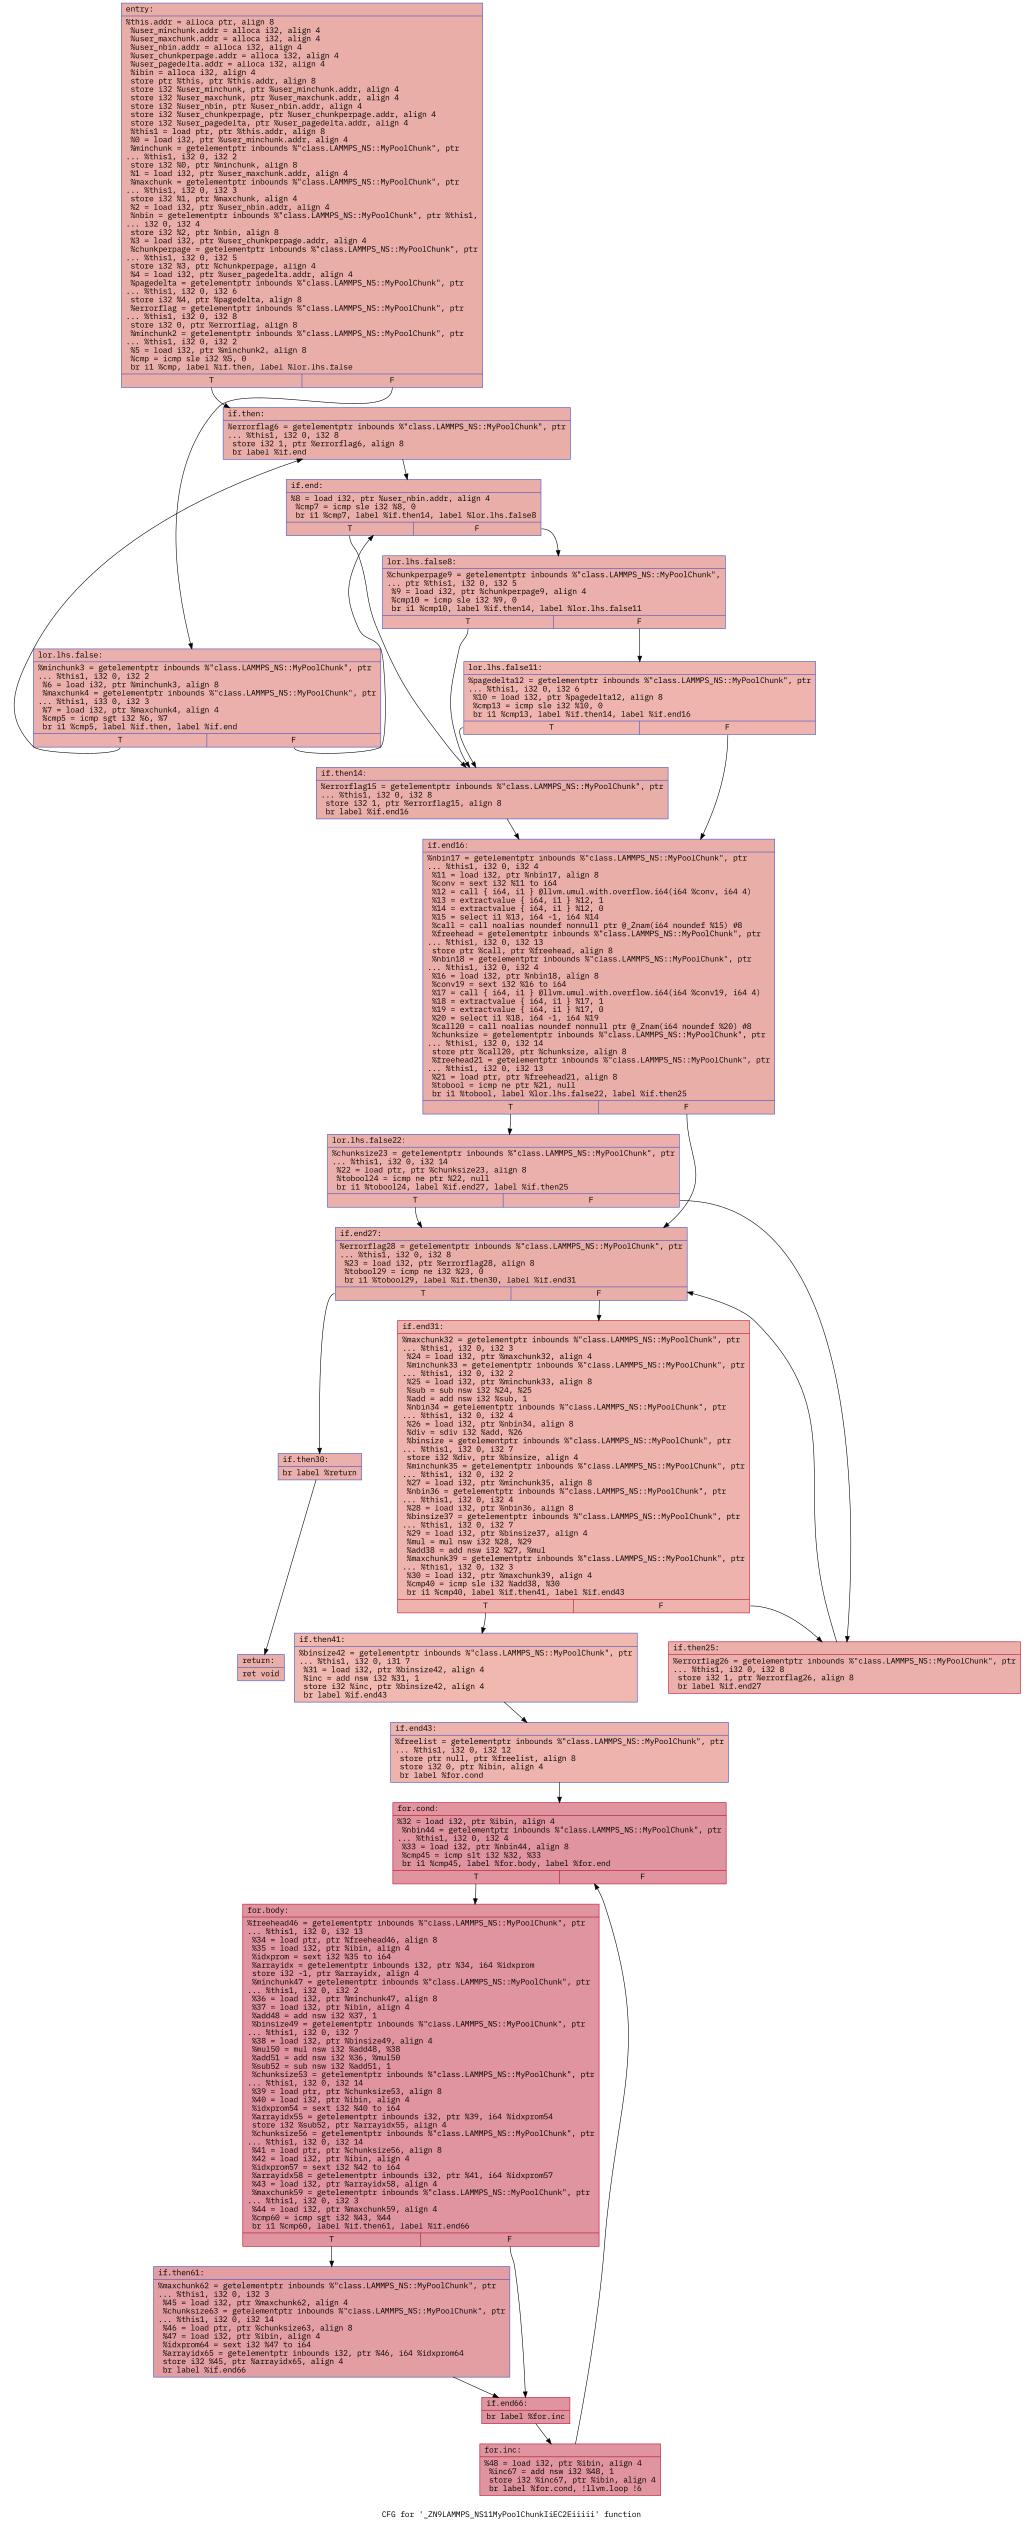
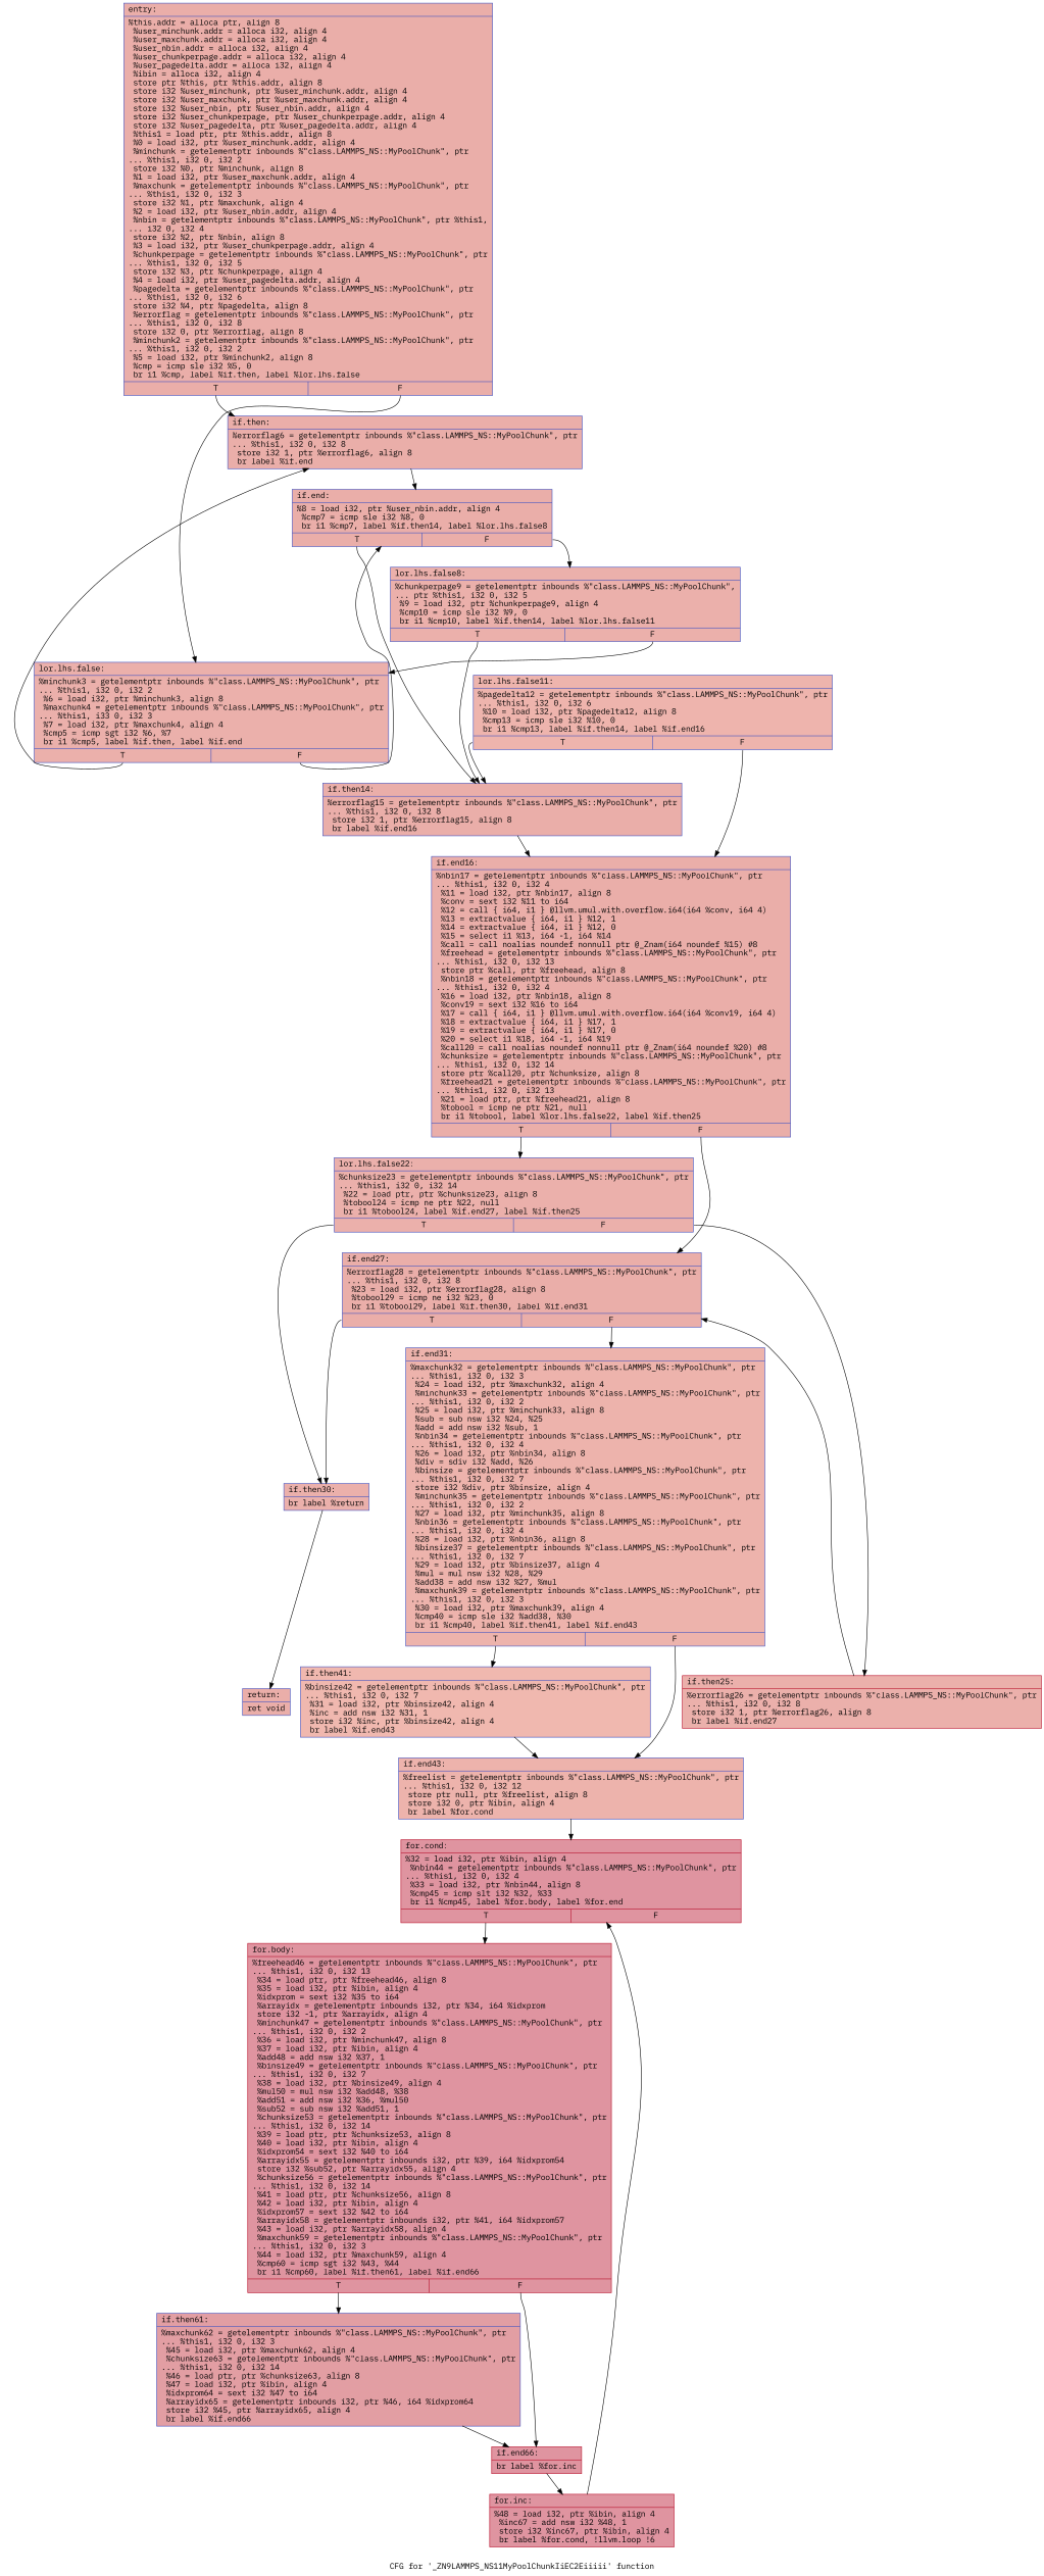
  digraph {
    fontname="IBM Plex Mono"
    label="CFG for '_ZN9LAMMPS_NS11MyPoolChunkIiEC2Eiiiii' function"
    node [color="#3d50c3ff" fillcolor="#d0473d70" fontname="IBM Plex Mono" shape=record style=filled]
    edge [fontname="IBM Plex Mono" tailport=s0]
    n1 [label="{entry:\l|  %this.addr = alloca ptr, align 8\l  %user_minchunk.addr = alloca i32, align 4\l  %user_maxchunk.addr = alloca i32, align 4\l  %user_nbin.addr = alloca i32, align 4\l  %user_chunkperpage.addr = alloca i32, align 4\l  %user_pagedelta.addr = alloca i32, align 4\l  %ibin = alloca i32, align 4\l  store ptr %this, ptr %this.addr, align 8\l  store i32 %user_minchunk, ptr %user_minchunk.addr, align 4\l  store i32 %user_maxchunk, ptr %user_maxchunk.addr, align 4\l  store i32 %user_nbin, ptr %user_nbin.addr, align 4\l  store i32 %user_chunkperpage, ptr %user_chunkperpage.addr, align 4\l  store i32 %user_pagedelta, ptr %user_pagedelta.addr, align 4\l  %this1 = load ptr, ptr %this.addr, align 8\l  %0 = load i32, ptr %user_minchunk.addr, align 4\l  %minchunk = getelementptr inbounds %\"class.LAMMPS_NS::MyPoolChunk\", ptr\l... %this1, i32 0, i32 2\l  store i32 %0, ptr %minchunk, align 8\l  %1 = load i32, ptr %user_maxchunk.addr, align 4\l  %maxchunk = getelementptr inbounds %\"class.LAMMPS_NS::MyPoolChunk\", ptr\l... %this1, i32 0, i32 3\l  store i32 %1, ptr %maxchunk, align 4\l  %2 = load i32, ptr %user_nbin.addr, align 4\l  %nbin = getelementptr inbounds %\"class.LAMMPS_NS::MyPoolChunk\", ptr %this1,\l... i32 0, i32 4\l  store i32 %2, ptr %nbin, align 8\l  %3 = load i32, ptr %user_chunkperpage.addr, align 4\l  %chunkperpage = getelementptr inbounds %\"class.LAMMPS_NS::MyPoolChunk\", ptr\l... %this1, i32 0, i32 5\l  store i32 %3, ptr %chunkperpage, align 4\l  %4 = load i32, ptr %user_pagedelta.addr, align 4\l  %pagedelta = getelementptr inbounds %\"class.LAMMPS_NS::MyPoolChunk\", ptr\l... %this1, i32 0, i32 6\l  store i32 %4, ptr %pagedelta, align 8\l  %errorflag = getelementptr inbounds %\"class.LAMMPS_NS::MyPoolChunk\", ptr\l... %this1, i32 0, i32 8\l  store i32 0, ptr %errorflag, align 8\l  %minchunk2 = getelementptr inbounds %\"class.LAMMPS_NS::MyPoolChunk\", ptr\l... %this1, i32 0, i32 2\l  %5 = load i32, ptr %minchunk2, align 8\l  %cmp = icmp sle i32 %5, 0\l  br i1 %cmp, label %if.then, label %lor.lhs.false\l|{<s0>T|<s1>F}}"]
    n2 [label="{if.then:\l|  %errorflag6 = getelementptr inbounds %\"class.LAMMPS_NS::MyPoolChunk\", ptr\l... %this1, i32 0, i32 8\l  store i32 1, ptr %errorflag6, align 8\l  br label %if.end\l}"]
    n3 [fillcolor="#d24b4070" label="{lor.lhs.false:\l|  %minchunk3 = getelementptr inbounds %\"class.LAMMPS_NS::MyPoolChunk\", ptr\l... %this1, i32 0, i32 2\l  %6 = load i32, ptr %minchunk3, align 8\l  %maxchunk4 = getelementptr inbounds %\"class.LAMMPS_NS::MyPoolChunk\", ptr\l... %this1, i33 0, i32 3\l  %7 = load i32, ptr %maxchunk4, align 4\l  %cmp5 = icmp sgt i32 %6, %7\l  br i1 %cmp5, label %if.then, label %if.end\l|{<s0>T|<s1>F}}"]
    n4 [label="{if.end:\l|  %8 = load i32, ptr %user_nbin.addr, align 4\l  %cmp7 = icmp sle i32 %8, 0\l  br i1 %cmp7, label %if.then14, label %lor.lhs.false8\l|{<s0>T|<s1>F}}"]
    n5 [label="{if.then14:\l|  %errorflag15 = getelementptr inbounds %\"class.LAMMPS_NS::MyPoolChunk\", ptr\l... %this1, i32 0, i32 8\l  store i32 1, ptr %errorflag15, align 8\l  br label %if.end16\l}"]
    n6 [fillcolor="#d24b4070" label="{lor.lhs.false8:\l|  %chunkperpage9 = getelementptr inbounds %\"class.LAMMPS_NS::MyPoolChunk\",\l... ptr %this1, i32 0, i32 5\l  %9 = load i32, ptr %chunkperpage9, align 4\l  %cmp10 = icmp sle i32 %9, 0\l  br i1 %cmp10, label %if.then14, label %lor.lhs.false11\l|{<s0>T|<s1>F}}"]
    n7 [label="{if.end16:\l|  %nbin17 = getelementptr inbounds %\"class.LAMMPS_NS::MyPoolChunk\", ptr\l... %this1, i32 0, i32 4\l  %11 = load i32, ptr %nbin17, align 8\l  %conv = sext i32 %11 to i64\l  %12 = call \{ i64, i1 \} @llvm.umul.with.overflow.i64(i64 %conv, i64 4)\l  %13 = extractvalue \{ i64, i1 \} %12, 1\l  %14 = extractvalue \{ i64, i1 \} %12, 0\l  %15 = select i1 %13, i64 -1, i64 %14\l  %call = call noalias noundef nonnull ptr @_Znam(i64 noundef %15) #8\l  %freehead = getelementptr inbounds %\"class.LAMMPS_NS::MyPoolChunk\", ptr\l... %this1, i32 0, i32 13\l  store ptr %call, ptr %freehead, align 8\l  %nbin18 = getelementptr inbounds %\"class.LAMMPS_NS::MyPoolChunk\", ptr\l... %this1, i32 0, i32 4\l  %16 = load i32, ptr %nbin18, align 8\l  %conv19 = sext i32 %16 to i64\l  %17 = call \{ i64, i1 \} @llvm.umul.with.overflow.i64(i64 %conv19, i64 4)\l  %18 = extractvalue \{ i64, i1 \} %17, 1\l  %19 = extractvalue \{ i64, i1 \} %17, 0\l  %20 = select i1 %18, i64 -1, i64 %19\l  %call20 = call noalias noundef nonnull ptr @_Znam(i64 noundef %20) #8\l  %chunksize = getelementptr inbounds %\"class.LAMMPS_NS::MyPoolChunk\", ptr\l... %this1, i32 0, i32 14\l  store ptr %call20, ptr %chunksize, align 8\l  %freehead21 = getelementptr inbounds %\"class.LAMMPS_NS::MyPoolChunk\", ptr\l... %this1, i32 0, i32 13\l  %21 = load ptr, ptr %freehead21, align 8\l  %tobool = icmp ne ptr %21, null\l  br i1 %tobool, label %lor.lhs.false22, label %if.then25\l|{<s0>T|<s1>F}}"]
    n8 [fillcolor="#d8564670" label="{lor.lhs.false11:\l|  %pagedelta12 = getelementptr inbounds %\"class.LAMMPS_NS::MyPoolChunk\", ptr\l... %this1, i32 0, i32 6\l  %10 = load i32, ptr %pagedelta12, align 8\l  %cmp13 = icmp sle i32 %10, 0\l  br i1 %cmp13, label %if.then14, label %if.end16\l|{<s0>T|<s1>F}}"]
    n9 [fillcolor="#d24b4070" label="{lor.lhs.false22:\l|  %chunksize23 = getelementptr inbounds %\"class.LAMMPS_NS::MyPoolChunk\", ptr\l... %this1, i32 0, i32 14\l  %22 = load ptr, ptr %chunksize23, align 8\l  %tobool24 = icmp ne ptr %22, null\l  br i1 %tobool24, label %if.end27, label %if.then25\l|{<s0>T|<s1>F}}"]
    n10 [label="{if.end27:\l|  %errorflag28 = getelementptr inbounds %\"class.LAMMPS_NS::MyPoolChunk\", ptr\l... %this1, i32 0, i32 8\l  %23 = load i32, ptr %errorflag28, align 8\l  %tobool29 = icmp ne i32 %23, 0\l  br i1 %tobool29, label %if.then30, label %if.end31\l|{<s0>T|<s1>F}}"]
    n11 [color="#b70d28ff" fillcolor="#d24b4070" label="{if.then25:\l|  %errorflag26 = getelementptr inbounds %\"class.LAMMPS_NS::MyPoolChunk\", ptr\l... %this1, i32 0, i32 8\l  store i32 1, ptr %errorflag26, align 8\l  br label %if.end27\l}"]
    n12 [fillcolor="#d24b4070" label="{if.then30:\l|  br label %return\l}"]
-   n13 [color="#b70d28ff" fillcolor="#d6524470" label="{if.end31:\l|  %maxchunk32 = getelementptr inbounds %\"class.LAMMPS_NS::MyPoolChunk\", ptr\l... %this1, i32 0, i32 3\l  %24 = load i32, ptr %maxchunk32, align 4\l  %minchunk33 = getelementptr inbounds %\"class.LAMMPS_NS::MyPoolChunk\", ptr\l... %this1, i32 0, i32 2\l  %25 = load i32, ptr %minchunk33, align 8\l  %sub = sub nsw i32 %24, %25\l  %add = add nsw i32 %sub, 1\l  %nbin34 = getelementptr inbounds %\"class.LAMMPS_NS::MyPoolChunk\", ptr\l... %this1, i32 0, i32 4\l  %26 = load i32, ptr %nbin34, align 8\l  %div = sdiv i32 %add, %26\l  %binsize = getelementptr inbounds %\"class.LAMMPS_NS::MyPoolChunk\", ptr\l... %this1, i32 0, i32 7\l  store i32 %div, ptr %binsize, align 4\l  %minchunk35 = getelementptr inbounds %\"class.LAMMPS_NS::MyPoolChunk\", ptr\l... %this1, i32 0, i32 2\l  %27 = load i32, ptr %minchunk35, align 8\l  %nbin36 = getelementptr inbounds %\"class.LAMMPS_NS::MyPoolChunk\", ptr\l... %this1, i32 0, i32 4\l  %28 = load i32, ptr %nbin36, align 8\l  %binsize37 = getelementptr inbounds %\"class.LAMMPS_NS::MyPoolChunk\", ptr\l... %this1, i32 0, i32 7\l  %29 = load i32, ptr %binsize37, align 4\l  %mul = mul nsw i32 %28, %29\l  %add38 = add nsw i32 %27, %mul\l  %maxchunk39 = getelementptr inbounds %\"class.LAMMPS_NS::MyPoolChunk\", ptr\l... %this1, i32 0, i32 3\l  %30 = load i32, ptr %maxchunk39, align 4\l  %cmp40 = icmp sle i32 %add38, %30\l  br i1 %cmp40, label %if.then41, label %if.end43\l|{<s0>T|<s1>F}}"]
+   n13 [fillcolor="#d6524470" label="{if.end31:\l|  %maxchunk32 = getelementptr inbounds %\"class.LAMMPS_NS::MyPoolChunk\", ptr\l... %this1, i32 0, i32 3\l  %24 = load i32, ptr %maxchunk32, align 4\l  %minchunk33 = getelementptr inbounds %\"class.LAMMPS_NS::MyPoolChunk\", ptr\l... %this1, i32 0, i32 2\l  %25 = load i32, ptr %minchunk33, align 8\l  %sub = sub nsw i32 %24, %25\l  %add = add nsw i32 %sub, 1\l  %nbin34 = getelementptr inbounds %\"class.LAMMPS_NS::MyPoolChunk\", ptr\l... %this1, i32 0, i32 4\l  %26 = load i32, ptr %nbin34, align 8\l  %div = sdiv i32 %add, %26\l  %binsize = getelementptr inbounds %\"class.LAMMPS_NS::MyPoolChunk\", ptr\l... %this1, i32 0, i32 7\l  store i32 %div, ptr %binsize, align 4\l  %minchunk35 = getelementptr inbounds %\"class.LAMMPS_NS::MyPoolChunk\", ptr\l... %this1, i32 0, i32 2\l  %27 = load i32, ptr %minchunk35, align 8\l  %nbin36 = getelementptr inbounds %\"class.LAMMPS_NS::MyPoolChunk\", ptr\l... %this1, i32 0, i32 4\l  %28 = load i32, ptr %nbin36, align 8\l  %binsize37 = getelementptr inbounds %\"class.LAMMPS_NS::MyPoolChunk\", ptr\l... %this1, i32 0, i32 7\l  %29 = load i32, ptr %binsize37, align 4\l  %mul = mul nsw i32 %28, %29\l  %add38 = add nsw i32 %27, %mul\l  %maxchunk39 = getelementptr inbounds %\"class.LAMMPS_NS::MyPoolChunk\", ptr\l... %this1, i32 0, i32 3\l  %30 = load i32, ptr %maxchunk39, align 4\l  %cmp40 = icmp sle i32 %add38, %30\l  br i1 %cmp40, label %if.then41, label %if.end43\l|{<s0>T|<s1>F}}"]
    n14 [label="{return:\l|  ret void\l}"]
-   n15 [fillcolor="#dc5d4a70" label="{if.then41:\l|  %binsize42 = getelementptr inbounds %\"class.LAMMPS_NS::MyPoolChunk\", ptr\l... %this1, i32 0, i31 7\l  %31 = load i32, ptr %binsize42, align 4\l  %inc = add nsw i32 %31, 1\l  store i32 %inc, ptr %binsize42, align 4\l  br label %if.end43\l}"]
+   n15 [fillcolor="#dc5d4a70" label="{if.then41:\l|  %binsize42 = getelementptr inbounds %\"class.LAMMPS_NS::MyPoolChunk\", ptr\l... %this1, i32 0, i32 7\l  %31 = load i32, ptr %binsize42, align 4\l  %inc = add nsw i32 %31, 1\l  store i32 %inc, ptr %binsize42, align 4\l  br label %if.end43\l}"]
    n16 [fillcolor="#d6524470" label="{if.end43:\l|  %freelist = getelementptr inbounds %\"class.LAMMPS_NS::MyPoolChunk\", ptr\l... %this1, i32 0, i32 12\l  store ptr null, ptr %freelist, align 8\l  store i32 0, ptr %ibin, align 4\l  br label %for.cond\l}"]
    n17 [color="#b70d28ff" fillcolor="#b70d2870" label="{for.cond:\l|  %32 = load i32, ptr %ibin, align 4\l  %nbin44 = getelementptr inbounds %\"class.LAMMPS_NS::MyPoolChunk\", ptr\l... %this1, i32 0, i32 4\l  %33 = load i32, ptr %nbin44, align 8\l  %cmp45 = icmp slt i32 %32, %33\l  br i1 %cmp45, label %for.body, label %for.end\l|{<s0>T|<s1>F}}"]
    n18 [color="#b70d28ff" fillcolor="#b70d2870" label="{for.body:\l|  %freehead46 = getelementptr inbounds %\"class.LAMMPS_NS::MyPoolChunk\", ptr\l... %this1, i32 0, i32 13\l  %34 = load ptr, ptr %freehead46, align 8\l  %35 = load i32, ptr %ibin, align 4\l  %idxprom = sext i32 %35 to i64\l  %arrayidx = getelementptr inbounds i32, ptr %34, i64 %idxprom\l  store i32 -1, ptr %arrayidx, align 4\l  %minchunk47 = getelementptr inbounds %\"class.LAMMPS_NS::MyPoolChunk\", ptr\l... %this1, i32 0, i32 2\l  %36 = load i32, ptr %minchunk47, align 8\l  %37 = load i32, ptr %ibin, align 4\l  %add48 = add nsw i32 %37, 1\l  %binsize49 = getelementptr inbounds %\"class.LAMMPS_NS::MyPoolChunk\", ptr\l... %this1, i32 0, i32 7\l  %38 = load i32, ptr %binsize49, align 4\l  %mul50 = mul nsw i32 %add48, %38\l  %add51 = add nsw i32 %36, %mul50\l  %sub52 = sub nsw i32 %add51, 1\l  %chunksize53 = getelementptr inbounds %\"class.LAMMPS_NS::MyPoolChunk\", ptr\l... %this1, i32 0, i32 14\l  %39 = load ptr, ptr %chunksize53, align 8\l  %40 = load i32, ptr %ibin, align 4\l  %idxprom54 = sext i32 %40 to i64\l  %arrayidx55 = getelementptr inbounds i32, ptr %39, i64 %idxprom54\l  store i32 %sub52, ptr %arrayidx55, align 4\l  %chunksize56 = getelementptr inbounds %\"class.LAMMPS_NS::MyPoolChunk\", ptr\l... %this1, i32 0, i32 14\l  %41 = load ptr, ptr %chunksize56, align 8\l  %42 = load i32, ptr %ibin, align 4\l  %idxprom57 = sext i32 %42 to i64\l  %arrayidx58 = getelementptr inbounds i32, ptr %41, i64 %idxprom57\l  %43 = load i32, ptr %arrayidx58, align 4\l  %maxchunk59 = getelementptr inbounds %\"class.LAMMPS_NS::MyPoolChunk\", ptr\l... %this1, i32 0, i32 3\l  %44 = load i32, ptr %maxchunk59, align 4\l  %cmp60 = icmp sgt i32 %43, %44\l  br i1 %cmp60, label %if.then61, label %if.end66\l|{<s0>T|<s1>F}}"]
    n19 [fillcolor="#be242e70" label="{if.then61:\l|  %maxchunk62 = getelementptr inbounds %\"class.LAMMPS_NS::MyPoolChunk\", ptr\l... %this1, i32 0, i32 3\l  %45 = load i32, ptr %maxchunk62, align 4\l  %chunksize63 = getelementptr inbounds %\"class.LAMMPS_NS::MyPoolChunk\", ptr\l... %this1, i32 0, i32 14\l  %46 = load ptr, ptr %chunksize63, align 8\l  %47 = load i32, ptr %ibin, align 4\l  %idxprom64 = sext i32 %47 to i64\l  %arrayidx65 = getelementptr inbounds i32, ptr %46, i64 %idxprom64\l  store i32 %45, ptr %arrayidx65, align 4\l  br label %if.end66\l}"]
    n20 [color="#b70d28ff" fillcolor="#b70d2870" label="{if.end66:\l|  br label %for.inc\l}"]
    n21 [color="#b70d28ff" fillcolor="#b70d2870" label="{for.inc:\l|  %48 = load i32, ptr %ibin, align 4\l  %inc67 = add nsw i32 %48, 1\l  store i32 %inc67, ptr %ibin, align 4\l  br label %for.cond, !llvm.loop !6\l}"]
    n1 -> n2
    n1 -> n3 [tailport=s1]
    n2 -> n4
    n3 -> n2
    n3 -> n4 [tailport=s1]
    n4 -> n5
    n4 -> n6 [tailport=s1]
    n5 -> n7
    n6 -> n5
-   n6 -> n8 [tailport=s1]
+   n6 -> n3 [tailport=s1]
    n7 -> n9
    n7 -> n10 [tailport=s1]
    n8 -> n5
    n8 -> n7 [tailport=s1]
-   n9 -> n10
+   n9 -> n12
    n9 -> n11 [tailport=s1]
    n10 -> n12
    n10 -> n13 [tailport=s1]
    n11 -> n10
    n12 -> n14
    n13 -> n15
-   n13 -> n11 [tailport=s1]
+   n13 -> n16 [tailport=s1]
    n15 -> n16
    n16 -> n17
    n17 -> n18
    n18 -> n19
    n18 -> n20 [tailport=s1]
    n19 -> n20
    n20 -> n21
    n21 -> n17
  }
